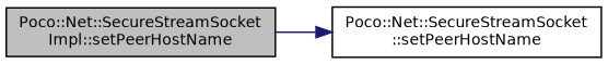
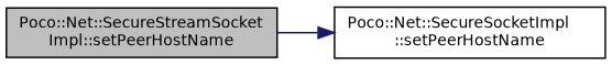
  digraph {
    rankdir=LR
    node [color=black fontname=Helvetica fontsize=10 shape=record style=filled]
    n1 [fillcolor=grey75 fontcolor=black height=0.2 label="Poco::Net::SecureStreamSocket\lImpl::setPeerHostName" width=0.4]
-   n2 [fillcolor=white height=0.2 label="Poco::Net::SecureStreamSocket\l::setPeerHostName" width=0.4]
+   n2 [fillcolor=white height=0.2 label="Poco::Net::SecureSocketImpl\l::setPeerHostName" width=0.4]
    n1 -> n2 [color=midnightblue fontname=Helvetica fontsize=10 labelfontname=Helvetica labelfontsize=10 style=solid]
  }
